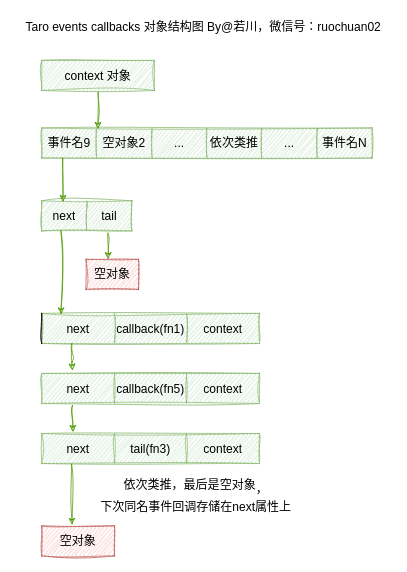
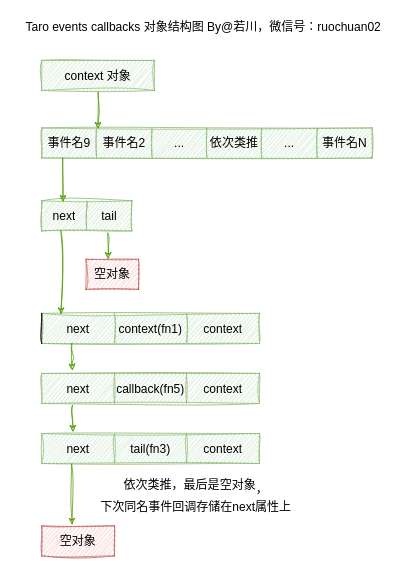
  <mxCell id="0" />
  <mxCell id="1" parent="0" />
  <mxCell id="2" value="" style="shape=table;html=1;whiteSpace=wrap;startSize=0;container=1;collapsible=0;childLayout=tableLayout;fillColor=#d5e8d4;strokeColor=#82b366;fontSize=16;sketch=1;curveFitting=1;jiggle=2;" parent="1" vertex="1"><mxGeometry x="55" y="267" width="120" height="40" as="geometry" /></mxCell>
  <mxCell id="3" value="" style="shape=tableRow;horizontal=0;startSize=0;swimlaneHead=0;swimlaneBody=0;top=0;left=0;bottom=0;right=0;collapsible=0;dropTarget=0;fillColor=#d5e8d4;points=[[0,0.5],[1,0.5]];portConstraint=eastwest;strokeColor=#82b366;fontSize=16;sketch=1;curveFitting=1;jiggle=2;" parent="2" vertex="1"><mxGeometry width="120" height="40" as="geometry" /></mxCell>
  <mxCell id="4" value="next" style="shape=partialRectangle;html=1;whiteSpace=wrap;connectable=0;fillColor=none;top=0;left=0;bottom=0;right=0;overflow=hidden;fontSize=16;sketch=1;curveFitting=1;jiggle=2;" parent="3" vertex="1"><mxGeometry width="60" height="40" as="geometry"><mxRectangle width="60" height="40" as="alternateBounds" /></mxGeometry></mxCell>
  <mxCell id="5" value="tail" style="shape=partialRectangle;html=1;whiteSpace=wrap;connectable=0;fillColor=none;top=0;left=0;bottom=0;right=0;overflow=hidden;fontSize=16;sketch=1;curveFitting=1;jiggle=2;" parent="3" vertex="1"><mxGeometry x="60" width="60" height="40" as="geometry"><mxRectangle width="60" height="40" as="alternateBounds" /></mxGeometry></mxCell>
  <mxCell id="6" value="" style="shape=table;html=1;whiteSpace=wrap;startSize=0;container=1;collapsible=0;childLayout=tableLayout;fillColor=#d5e8d4;strokeColor=#82b366;swimlaneLine=0;fontSize=16;left=1;sketch=1;curveFitting=1;jiggle=2;" parent="1" vertex="1"><mxGeometry x="55" y="417" width="290" height="40" as="geometry" /></mxCell>
  <mxCell id="7" value="" style="shape=tableRow;horizontal=0;startSize=0;swimlaneHead=0;swimlaneBody=0;top=0;left=0;bottom=0;right=0;collapsible=0;dropTarget=0;fillColor=#d5e8d4;points=[[0,0.5],[1,0.5]];portConstraint=eastwest;strokeColor=#82b366;gradientColor=none;strokeWidth=1;fontSize=16;sketch=1;curveFitting=1;jiggle=2;" parent="6" vertex="1"><mxGeometry width="290" height="40" as="geometry" /></mxCell>
  <mxCell id="8" value="next" style="shape=partialRectangle;html=1;whiteSpace=wrap;connectable=0;fillColor=none;top=0;left=1;bottom=0;right=0;overflow=hidden;fontSize=16;sketch=1;curveFitting=1;jiggle=2;" parent="7" vertex="1"><mxGeometry width="97" height="40" as="geometry"><mxRectangle width="97" height="40" as="alternateBounds" /></mxGeometry></mxCell>
- <mxCell id="9" value="callback(fn1)" style="shape=partialRectangle;html=1;whiteSpace=wrap;connectable=0;fillColor=none;top=0;left=0;bottom=0;right=0;overflow=hidden;fontSize=16;sketch=1;curveFitting=1;jiggle=2;" parent="7" vertex="1"><mxGeometry x="97" width="96" height="40" as="geometry"><mxRectangle width="96" height="40" as="alternateBounds" /></mxGeometry></mxCell>
+ <mxCell id="9" value="context(fn1)" style="shape=partialRectangle;html=1;whiteSpace=wrap;connectable=0;fillColor=none;top=0;left=0;bottom=0;right=0;overflow=hidden;fontSize=16;sketch=1;curveFitting=1;jiggle=2;" parent="7" vertex="1"><mxGeometry x="97" width="96" height="40" as="geometry"><mxRectangle width="96" height="40" as="alternateBounds" /></mxGeometry></mxCell>
  <mxCell id="10" value="context" style="shape=partialRectangle;html=1;whiteSpace=wrap;connectable=0;fillColor=none;top=0;left=0;bottom=0;right=0;overflow=hidden;fontSize=16;sketch=1;curveFitting=1;jiggle=2;" parent="7" vertex="1"><mxGeometry x="193" width="97" height="40" as="geometry"><mxRectangle width="97" height="40" as="alternateBounds" /></mxGeometry></mxCell>
  <mxCell id="11" value="" style="shape=table;html=1;whiteSpace=wrap;startSize=0;container=1;collapsible=0;childLayout=tableLayout;fillColor=#d5e8d4;strokeColor=#82b366;fontSize=16;sketch=1;curveFitting=1;jiggle=2;" parent="1" vertex="1"><mxGeometry x="55" y="497" width="290" height="40" as="geometry" /></mxCell>
  <mxCell id="12" value="" style="shape=tableRow;horizontal=0;startSize=0;swimlaneHead=0;swimlaneBody=0;top=0;left=0;bottom=0;right=0;collapsible=0;dropTarget=0;fillColor=#d5e8d4;points=[[0,0.5],[1,0.5]];portConstraint=eastwest;strokeColor=#82b366;fontSize=16;sketch=1;curveFitting=1;jiggle=2;" parent="11" vertex="1"><mxGeometry width="290" height="40" as="geometry" /></mxCell>
  <mxCell id="13" value="next" style="shape=partialRectangle;html=1;whiteSpace=wrap;connectable=0;fillColor=none;top=0;left=0;bottom=0;right=0;overflow=hidden;fontSize=16;sketch=1;curveFitting=1;jiggle=2;" parent="12" vertex="1"><mxGeometry width="97" height="40" as="geometry"><mxRectangle width="97" height="40" as="alternateBounds" /></mxGeometry></mxCell>
  <mxCell id="14" value="callback(fn5)" style="shape=partialRectangle;html=1;whiteSpace=wrap;connectable=0;fillColor=none;top=0;left=0;bottom=0;right=0;overflow=hidden;fontSize=16;sketch=1;curveFitting=1;jiggle=2;" parent="12" vertex="1"><mxGeometry x="97" width="96" height="40" as="geometry"><mxRectangle width="96" height="40" as="alternateBounds" /></mxGeometry></mxCell>
  <mxCell id="15" value="context" style="shape=partialRectangle;html=1;whiteSpace=wrap;connectable=0;fillColor=none;top=0;left=0;bottom=0;right=0;overflow=hidden;fontSize=16;sketch=1;curveFitting=1;jiggle=2;" parent="12" vertex="1"><mxGeometry x="193" width="97" height="40" as="geometry"><mxRectangle width="97" height="40" as="alternateBounds" /></mxGeometry></mxCell>
  <mxCell id="16" value="" style="shape=table;html=1;whiteSpace=wrap;startSize=0;container=1;collapsible=0;childLayout=tableLayout;fillColor=#d5e8d4;strokeColor=#82b366;fontSize=16;sketch=1;curveFitting=1;jiggle=2;" parent="1" vertex="1"><mxGeometry x="55" y="577" width="290" height="40" as="geometry" /></mxCell>
  <mxCell id="17" value="" style="shape=tableRow;horizontal=0;startSize=0;swimlaneHead=0;swimlaneBody=0;top=0;left=0;bottom=0;right=0;collapsible=0;dropTarget=0;fillColor=#d5e8d4;points=[[0,0.5],[1,0.5]];portConstraint=eastwest;strokeColor=#82b366;fontSize=16;sketch=1;curveFitting=1;jiggle=2;" parent="16" vertex="1"><mxGeometry width="290" height="40" as="geometry" /></mxCell>
  <mxCell id="18" value="next" style="shape=partialRectangle;html=1;whiteSpace=wrap;connectable=0;fillColor=none;top=0;left=0;bottom=0;right=0;overflow=hidden;fontSize=16;sketch=1;curveFitting=1;jiggle=2;" parent="17" vertex="1"><mxGeometry width="97" height="40" as="geometry"><mxRectangle width="97" height="40" as="alternateBounds" /></mxGeometry></mxCell>
  <mxCell id="19" value="tail(fn3)" style="shape=partialRectangle;html=1;whiteSpace=wrap;connectable=0;fillColor=none;top=0;left=0;bottom=0;right=0;overflow=hidden;fontSize=16;sketch=1;curveFitting=1;jiggle=2;" parent="17" vertex="1"><mxGeometry x="97" width="96" height="40" as="geometry"><mxRectangle width="96" height="40" as="alternateBounds" /></mxGeometry></mxCell>
  <mxCell id="20" value="context" style="shape=partialRectangle;html=1;whiteSpace=wrap;connectable=0;fillColor=none;top=0;left=0;bottom=0;right=0;overflow=hidden;fontSize=16;sketch=1;curveFitting=1;jiggle=2;" parent="17" vertex="1"><mxGeometry x="193" width="97" height="40" as="geometry"><mxRectangle width="97" height="40" as="alternateBounds" /></mxGeometry></mxCell>
  <mxCell id="21" value="" style="shape=table;html=1;whiteSpace=wrap;startSize=0;container=1;collapsible=0;childLayout=tableLayout;fillColor=#f8cecc;strokeColor=#b85450;fontSize=16;sketch=1;curveFitting=1;jiggle=2;" parent="1" vertex="1"><mxGeometry x="55" y="700" width="97" height="40" as="geometry" /></mxCell>
  <mxCell id="22" value="" style="shape=tableRow;horizontal=0;startSize=0;swimlaneHead=0;swimlaneBody=0;top=0;left=0;bottom=0;right=0;collapsible=0;dropTarget=0;fillColor=#f8cecc;points=[[0,0.5],[1,0.5]];portConstraint=eastwest;strokeColor=#b85450;fontSize=16;sketch=1;curveFitting=1;jiggle=2;" parent="21" vertex="1"><mxGeometry width="97" height="40" as="geometry" /></mxCell>
  <mxCell id="23" value="空对象" style="shape=partialRectangle;html=1;whiteSpace=wrap;connectable=0;fillColor=none;top=0;left=0;bottom=0;right=0;overflow=hidden;fontSize=16;sketch=1;curveFitting=1;jiggle=2;" parent="22" vertex="1"><mxGeometry width="97" height="40" as="geometry"><mxRectangle width="97" height="40" as="alternateBounds" /></mxGeometry></mxCell>
  <mxCell id="24" value="" style="endArrow=classic;html=1;exitX=0.212;exitY=0.998;exitDx=0;exitDy=0;exitPerimeter=0;entryX=0.089;entryY=0.027;entryDx=0;entryDy=0;entryPerimeter=0;fontSize=16;strokeColor=#4D9900;sketch=1;curveFitting=1;jiggle=2;" parent="1" source="3" target="7" edge="1"><mxGeometry width="50" height="50" relative="1" as="geometry"><mxPoint x="205" y="457" as="sourcePoint" /><mxPoint x="81" y="347" as="targetPoint" /></mxGeometry></mxCell>
  <mxCell id="25" value="" style="endArrow=classic;html=1;entryX=0.141;entryY=-0.108;entryDx=0;entryDy=0;entryPerimeter=0;fontSize=16;strokeColor=#4D9900;sketch=1;curveFitting=1;jiggle=2;" parent="1" target="12" edge="1"><mxGeometry width="50" height="50" relative="1" as="geometry"><mxPoint x="95" y="457" as="sourcePoint" /><mxPoint x="95" y="487" as="targetPoint" /><Array as="points"><mxPoint x="95" y="477" /></Array></mxGeometry></mxCell>
  <mxCell id="26" value="" style="endArrow=classic;html=1;entryX=0.144;entryY=-0.058;entryDx=0;entryDy=0;entryPerimeter=0;exitX=0.141;exitY=1.067;exitDx=0;exitDy=0;exitPerimeter=0;fontSize=16;strokeColor=#4D9900;sketch=1;curveFitting=1;jiggle=2;" parent="1" source="12" target="17" edge="1"><mxGeometry width="50" height="50" relative="1" as="geometry"><mxPoint x="205" y="527" as="sourcePoint" /><mxPoint x="255" y="477" as="targetPoint" /></mxGeometry></mxCell>
  <mxCell id="27" value="" style="endArrow=classic;html=1;entryX=0.417;entryY=-0.042;entryDx=0;entryDy=0;entryPerimeter=0;exitX=0.137;exitY=1.02;exitDx=0;exitDy=0;exitPerimeter=0;fontSize=16;strokeColor=#4D9900;sketch=1;curveFitting=1;jiggle=2;" parent="1" source="17" target="22" edge="1"><mxGeometry width="50" height="50" relative="1" as="geometry"><mxPoint x="105.89" y="549.68" as="sourcePoint" /><mxPoint x="106.76" y="584.68" as="targetPoint" /></mxGeometry></mxCell>
  <mxCell id="28" value="" style="shape=table;html=1;whiteSpace=wrap;startSize=0;container=1;collapsible=0;childLayout=tableLayout;swimlaneLine=1;fillColor=#d5e8d4;strokeColor=#82b366;fontSize=16;top=1;sketch=1;curveFitting=1;jiggle=2;" parent="1" vertex="1"><mxGeometry x="55" y="170" width="440" height="40" as="geometry" /></mxCell>
  <mxCell id="29" value="" style="shape=tableRow;horizontal=0;startSize=0;swimlaneHead=0;swimlaneBody=0;top=0;left=0;bottom=0;right=0;collapsible=0;dropTarget=0;fillColor=#d5e8d4;points=[[0,0.5],[1,0.5]];portConstraint=eastwest;strokeColor=#82b366;fontSize=16;sketch=1;curveFitting=1;jiggle=2;" parent="28" vertex="1"><mxGeometry width="440" height="40" as="geometry" /></mxCell>
  <mxCell id="30" value="&lt;span style=&quot;font-size: 16px;&quot;&gt;事件名9&lt;/span&gt;" style="shape=partialRectangle;html=1;whiteSpace=wrap;connectable=0;fillColor=none;top=0;left=0;bottom=0;right=0;overflow=hidden;fontSize=16;sketch=1;curveFitting=1;jiggle=2;" parent="29" vertex="1"><mxGeometry width="73" height="40" as="geometry"><mxRectangle width="73" height="40" as="alternateBounds" /></mxGeometry></mxCell>
- <mxCell id="31" value="空对象2" style="shape=partialRectangle;html=1;whiteSpace=wrap;connectable=0;fillColor=none;top=0;left=0;bottom=0;right=0;overflow=hidden;fontSize=16;sketch=1;curveFitting=1;jiggle=2;" parent="29" vertex="1"><mxGeometry x="73" width="74" height="40" as="geometry"><mxRectangle width="74" height="40" as="alternateBounds" /></mxGeometry></mxCell>
+ <mxCell id="31" value="事件名2" style="shape=partialRectangle;html=1;whiteSpace=wrap;connectable=0;fillColor=none;top=0;left=0;bottom=0;right=0;overflow=hidden;fontSize=16;sketch=1;curveFitting=1;jiggle=2;" parent="29" vertex="1"><mxGeometry x="73" width="74" height="40" as="geometry"><mxRectangle width="74" height="40" as="alternateBounds" /></mxGeometry></mxCell>
  <mxCell id="32" value="..." style="shape=partialRectangle;html=1;whiteSpace=wrap;connectable=0;fillColor=none;top=0;left=0;bottom=0;right=0;overflow=hidden;fontSize=16;sketch=1;curveFitting=1;jiggle=2;" parent="29" vertex="1"><mxGeometry x="147" width="73" height="40" as="geometry"><mxRectangle width="73" height="40" as="alternateBounds" /></mxGeometry></mxCell>
  <mxCell id="33" value="依次类推" style="shape=partialRectangle;html=1;whiteSpace=wrap;connectable=0;fillColor=none;top=0;left=0;bottom=0;right=0;overflow=hidden;fontSize=16;sketch=1;curveFitting=1;jiggle=2;" parent="29" vertex="1"><mxGeometry x="220" width="73" height="40" as="geometry"><mxRectangle width="73" height="40" as="alternateBounds" /></mxGeometry></mxCell>
  <mxCell id="34" value="..." style="shape=partialRectangle;html=1;whiteSpace=wrap;connectable=0;fillColor=none;top=0;left=0;bottom=0;right=0;overflow=hidden;fontSize=16;sketch=1;curveFitting=1;jiggle=2;" parent="29" vertex="1"><mxGeometry x="293" width="74" height="40" as="geometry"><mxRectangle width="74" height="40" as="alternateBounds" /></mxGeometry></mxCell>
  <mxCell id="35" value="事件名N" style="shape=partialRectangle;html=1;whiteSpace=wrap;connectable=0;fillColor=none;top=0;left=0;bottom=0;right=0;overflow=hidden;fontSize=16;sketch=1;curveFitting=1;jiggle=2;" parent="29" vertex="1"><mxGeometry x="367" width="73" height="40" as="geometry"><mxRectangle width="73" height="40" as="alternateBounds" /></mxGeometry></mxCell>
  <mxCell id="36" value="" style="endArrow=classic;html=1;entryX=0.237;entryY=0.027;entryDx=0;entryDy=0;entryPerimeter=0;fontSize=16;strokeColor=#4D9900;sketch=1;curveFitting=1;jiggle=2;" parent="1" target="3" edge="1"><mxGeometry width="50" height="50" relative="1" as="geometry"><mxPoint x="83" y="210" as="sourcePoint" /><mxPoint x="85" y="240" as="targetPoint" /></mxGeometry></mxCell>
  <mxCell id="37" value="" style="shape=table;html=1;whiteSpace=wrap;startSize=0;container=1;collapsible=0;childLayout=tableLayout;fillColor=#d5e8d4;strokeColor=#82b366;fontSize=16;sketch=1;curveFitting=1;jiggle=2;" parent="1" vertex="1"><mxGeometry x="55" y="80" width="150" height="40" as="geometry" /></mxCell>
  <mxCell id="38" value="" style="shape=tableRow;horizontal=0;startSize=0;swimlaneHead=0;swimlaneBody=0;top=0;left=0;bottom=0;right=0;collapsible=0;dropTarget=0;fillColor=#d5e8d4;points=[[0,0.5],[1,0.5]];portConstraint=eastwest;strokeColor=#82b366;fontSize=16;sketch=1;curveFitting=1;jiggle=2;" parent="37" vertex="1"><mxGeometry width="150" height="40" as="geometry" /></mxCell>
  <mxCell id="39" value="context 对象" style="shape=partialRectangle;html=1;whiteSpace=wrap;connectable=0;fillColor=none;top=0;left=0;bottom=0;right=0;overflow=hidden;fontSize=16;sketch=1;curveFitting=1;jiggle=2;" parent="38" vertex="1"><mxGeometry width="150" height="40" as="geometry"><mxRectangle width="150" height="40" as="alternateBounds" /></mxGeometry></mxCell>
  <mxCell id="40" value="" style="endArrow=classic;html=1;entryX=0.17;entryY=0.023;entryDx=0;entryDy=0;entryPerimeter=0;fontSize=16;exitX=0.501;exitY=1.054;exitDx=0;exitDy=0;exitPerimeter=0;strokeColor=#4D9900;sketch=1;curveFitting=1;jiggle=2;" parent="1" source="38" target="29" edge="1"><mxGeometry width="50" height="50" relative="1" as="geometry"><mxPoint x="130" y="125" as="sourcePoint" /><mxPoint x="85" y="160" as="targetPoint" /></mxGeometry></mxCell>
  <mxCell id="41" value="" style="endArrow=classic;html=1;entryX=0.425;entryY=-0.014;entryDx=0;entryDy=0;entryPerimeter=0;fontSize=16;strokeColor=#4D9900;sketch=1;curveFitting=1;jiggle=2;" parent="1" target="43" edge="1"><mxGeometry width="50" height="50" relative="1" as="geometry"><mxPoint x="143" y="310" as="sourcePoint" /><mxPoint x="143" y="350" as="targetPoint" /></mxGeometry></mxCell>
  <mxCell id="42" value="" style="shape=table;html=1;whiteSpace=wrap;startSize=0;container=1;collapsible=0;childLayout=tableLayout;fillColor=#f8cecc;strokeColor=#b85450;fontSize=16;sketch=1;curveFitting=1;jiggle=2;" parent="1" vertex="1"><mxGeometry x="114" y="345" width="70" height="40" as="geometry" /></mxCell>
  <mxCell id="43" value="" style="shape=tableRow;horizontal=0;startSize=0;swimlaneHead=0;swimlaneBody=0;top=0;left=0;bottom=0;right=0;collapsible=0;dropTarget=0;fillColor=#f8cecc;points=[[0,0.5],[1,0.5]];portConstraint=eastwest;strokeColor=#b85450;fontSize=16;sketch=1;curveFitting=1;jiggle=2;" parent="42" vertex="1"><mxGeometry width="70" height="40" as="geometry" /></mxCell>
  <mxCell id="44" value="空对象" style="shape=partialRectangle;html=1;whiteSpace=wrap;connectable=0;fillColor=none;top=0;left=0;bottom=0;right=0;overflow=hidden;fontSize=16;sketch=1;curveFitting=1;jiggle=2;" parent="43" vertex="1"><mxGeometry width="70" height="40" as="geometry"><mxRectangle width="70" height="40" as="alternateBounds" /></mxGeometry></mxCell>
  <mxCell id="45" value="Taro events callbacks 对象结构图 By@若川，微信号：ruochuan02" style="text;html=1;align=center;verticalAlign=middle;resizable=0;points=[];autosize=1;strokeColor=none;fillColor=none;fontSize=16;sketch=1;curveFitting=1;jiggle=2;" parent="1" vertex="1"><mxGeometry x="20" y="20" width="500" height="30" as="geometry" /></mxCell>
  <mxCell id="46" value="依次类推，最后是空对象&lt;sub style=&quot;font-size: 16px;&quot;&gt;，&lt;br style=&quot;font-size: 16px;&quot;&gt;&lt;font style=&quot;font-size: 16px;&quot;&gt;下次同名事件回调存储在next属性上&lt;/font&gt;&lt;/sub&gt;" style="text;html=1;align=center;verticalAlign=middle;resizable=0;points=[];autosize=1;strokeColor=none;fillColor=none;fontSize=16;sketch=1;curveFitting=1;jiggle=2;" parent="1" vertex="1"><mxGeometry x="120" y="630" width="280" height="60" as="geometry" /></mxCell>
